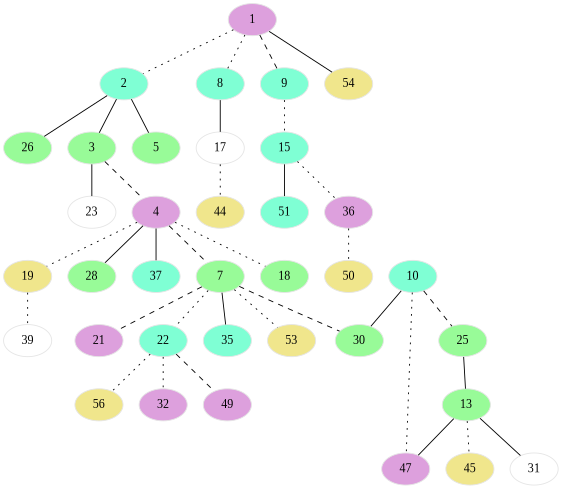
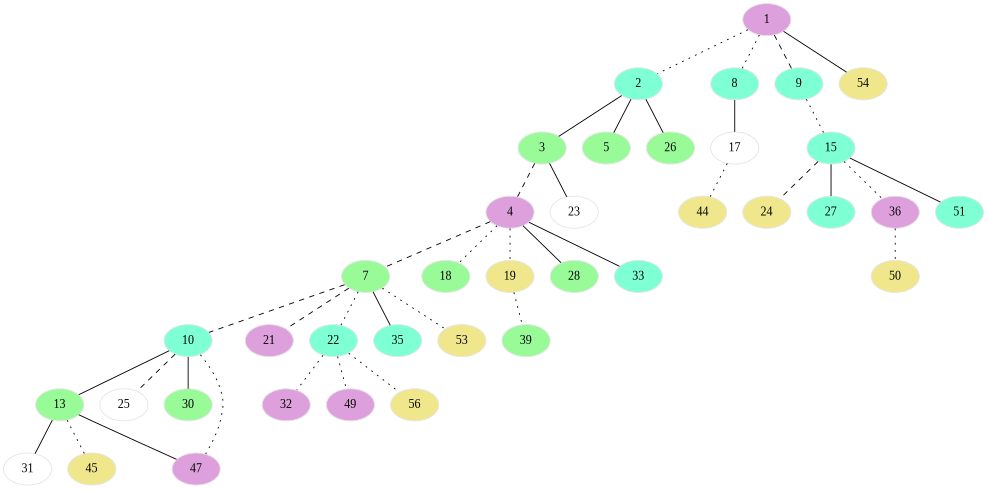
  graph {
    fontname="Liberation Serif"
    node [color=gray90 fillcolor=aquamarine fontname="Liberation Serif" style=filled]
    edge [fontname="Liberation Serif" style=dotted]
    1 [fillcolor=plum super="+48"]
    2 [super="+20"]
    8
    9 [super="+14"]
    54 [fillcolor=khaki]
    3 [fillcolor=palegreen super="+12"]
    5 [fillcolor=palegreen]
    26 [fillcolor=palegreen]
    17 [fillcolor=white super="+55"]
    15 [super="+33"]
    4 [fillcolor=plum super="+6"]
    23 [fillcolor=white]
    7 [fillcolor=palegreen super="+16"]
    18 [fillcolor=palegreen]
    19 [fillcolor=khaki]
    28 [fillcolor=palegreen super="+52"]
-   37
+   37 [label=33]
    10 [super="+11"]
    21 [fillcolor=plum super="+43"]
    22 [super="+40"]
    35
    53 [fillcolor=khaki super="+57"]
-   39 [fillcolor=white]
+   39 [fillcolor=palegreen]
    13 [fillcolor=palegreen super="+29"]
-   25 [fillcolor=palegreen super="+34"]
+   25 [fillcolor=white super="+34"]
    30 [fillcolor=palegreen]
    47 [fillcolor=plum]
    32 [fillcolor=plum]
    49 [fillcolor=plum]
    56 [fillcolor=khaki]
    44 [fillcolor=khaki super="+46"]
+   24 [fillcolor=khaki]
+   27
    36 [fillcolor=plum]
    51
    31 [fillcolor=white super="+38"]
    45 [fillcolor=khaki]
    50 [fillcolor=khaki]
    1 -- 2
    1 -- 8
    1 -- 9 [style=dashed]
    1 -- 54 [style=solid]
    2 -- 3 [style=solid]
    2 -- 5 [style=solid]
    2 -- 26 [style=solid]
    8 -- 17 [style=solid]
    9 -- 15
    3 -- 4 [style=dashed]
    3 -- 23 [style=solid]
    17 -- 44
+   15 -- 24 [style=dashed]
+   15 -- 27 [style=solid]
    15 -- 36
    15 -- 51 [style=solid]
    4 -- 7 [style=dashed]
    4 -- 18
    4 -- 19
    4 -- 28 [style=solid]
    4 -- 37 [style=solid]
-   7 -- 30 [style=dashed]
+   7 -- 10 [style=dashed]
    7 -- 21 [style=dashed]
    7 -- 22
    7 -- 35 [style=solid]
    7 -- 53
    19 -- 39
-   25 -- 13 [style=solid]
+   10 -- 13 [style=solid]
    10 -- 25 [style=dashed]
    10 -- 30 [style=solid]
    10 -- 47
    22 -- 32
-   22 -- 49 [style=dashed]
+   22 -- 49
    22 -- 56
    13 -- 47 [style=solid]
    13 -- 31 [style=solid]
    13 -- 45
    36 -- 50
  }
